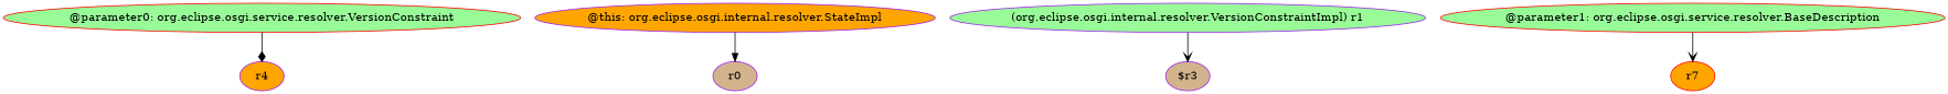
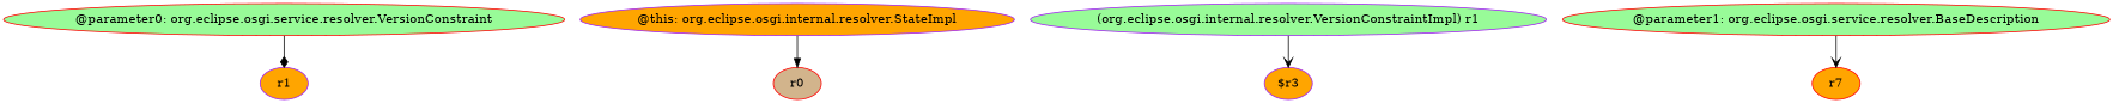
  digraph {
    node [color=red fillcolor=palegreen style=filled]
    edge [arrowhead=vee]
    n1 [label="@parameter0: org.eclipse.osgi.service.resolver.VersionConstraint"]
-   n2 [color=purple fillcolor=orange label=r4]
+   n2 [color=purple fillcolor=orange label=r1]
    n3 [color=purple fillcolor=orange label="@this: org.eclipse.osgi.internal.resolver.StateImpl"]
-   n4 [color=purple fillcolor=tan label=r0]
+   n4 [fillcolor=tan label=r0]
    n5 [color=purple label="(org.eclipse.osgi.internal.resolver.VersionConstraintImpl) r1"]
-   n6 [color=purple fillcolor=tan label="$r3"]
+   n6 [color=purple fillcolor=orange label="$r3"]
    n7 [label="@parameter1: org.eclipse.osgi.service.resolver.BaseDescription"]
    n8 [fillcolor=orange label=r7]
    n1 -> n2 [arrowhead=diamond]
    n3 -> n4 [arrowhead=normal]
    n5 -> n6
    n7 -> n8
  }
